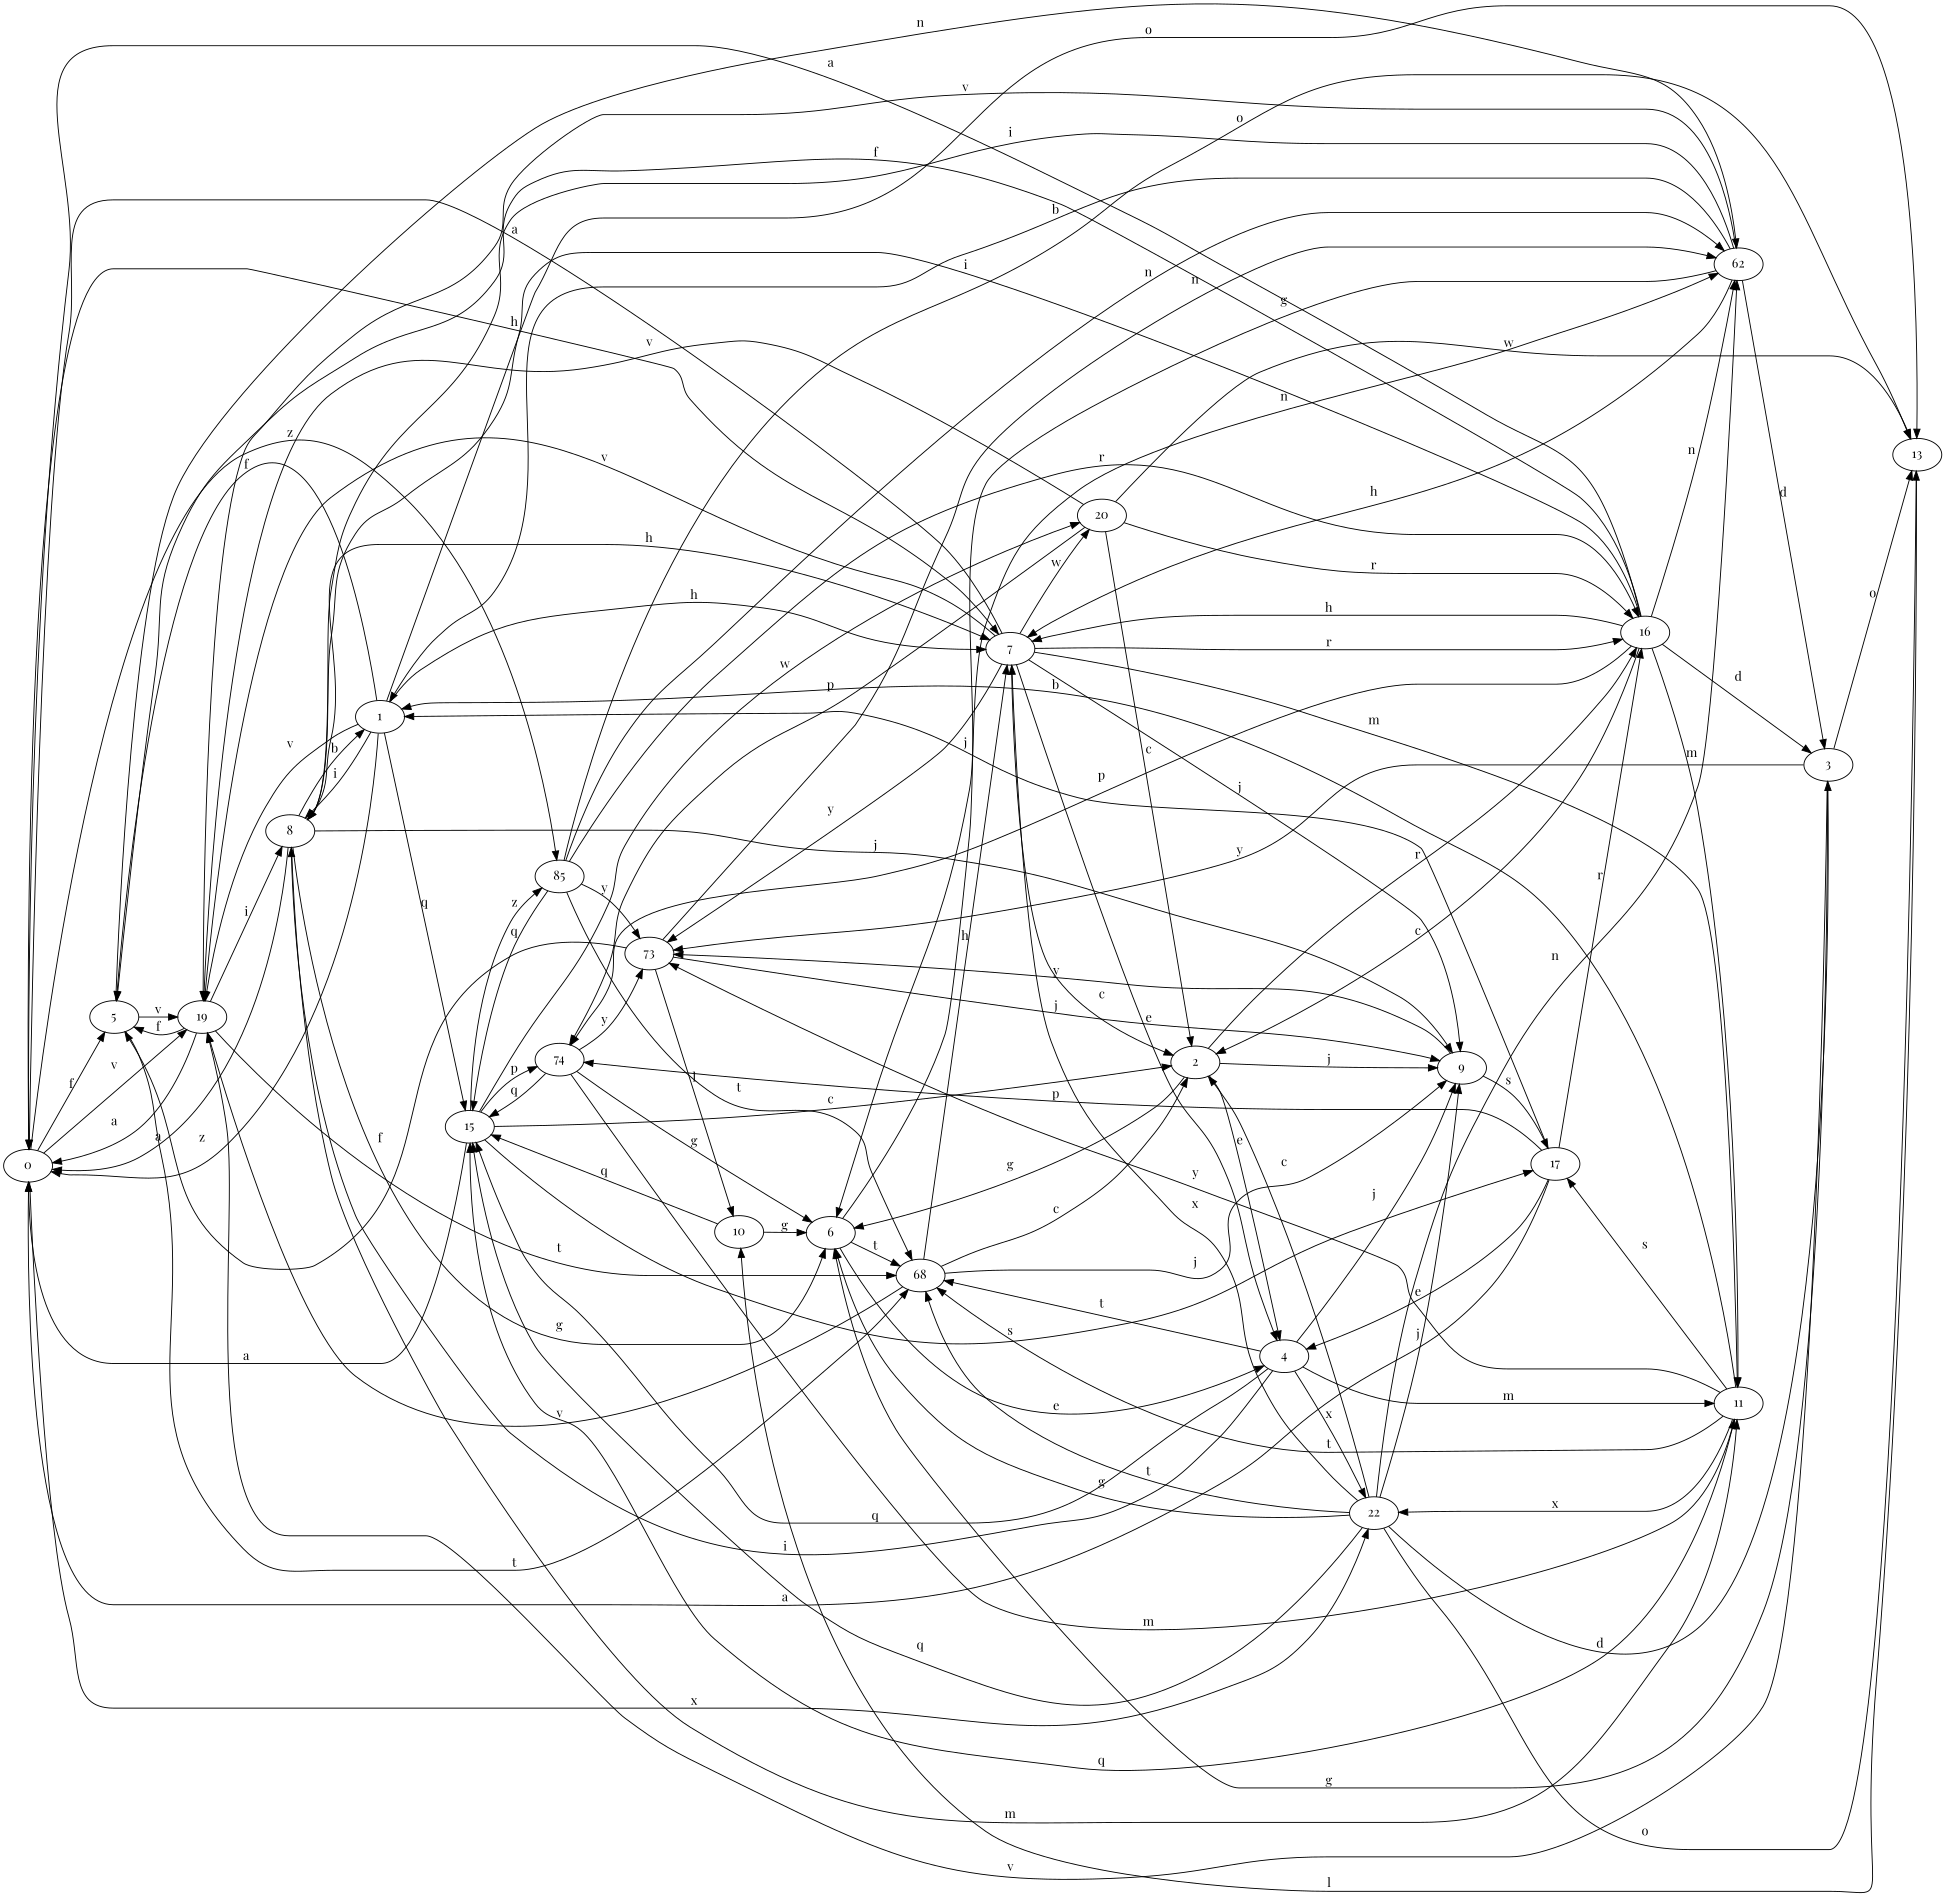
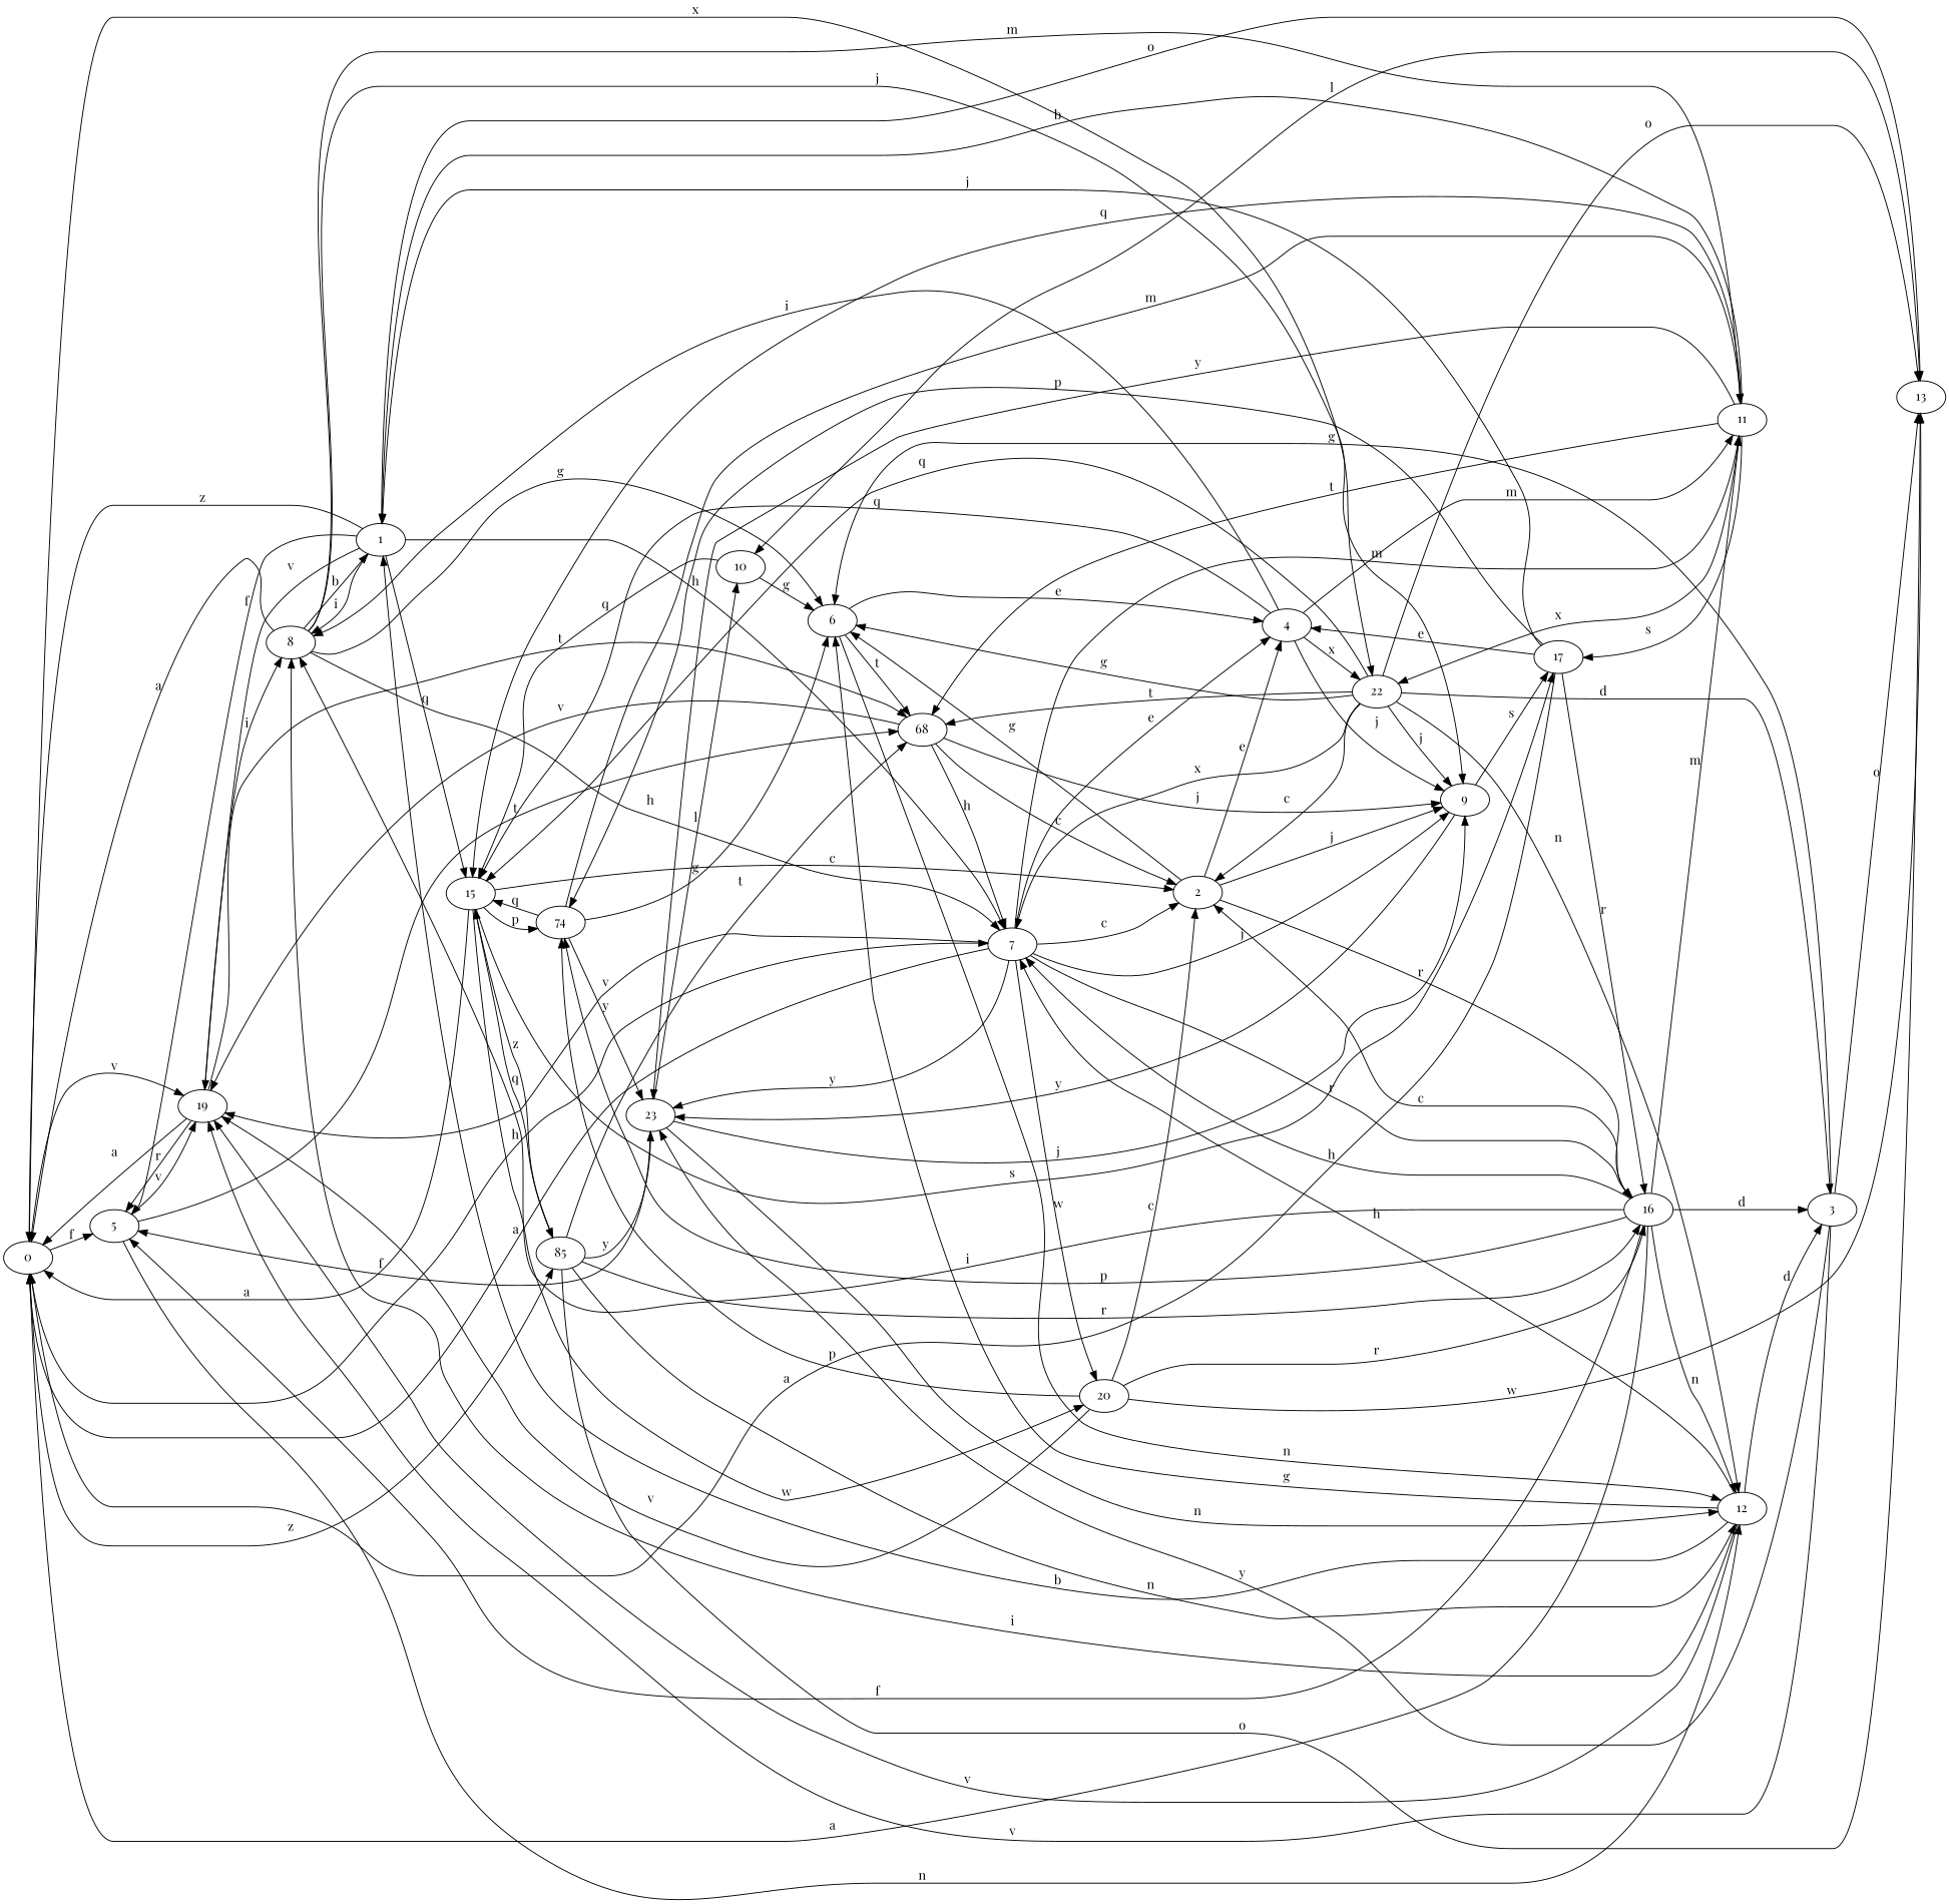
  strict digraph {
    fontname="Playfair Display"
    rankdir=LR
    node [fontname="Playfair Display"]
    edge [fontname="Playfair Display"]
    0
    5
    7
    19
    22
    n6 [label=85]
    n7 [label=68]
-   12 [label=62]
+   12
    2
    4
    9
    16
-   23 [label=73]
+   23
    11
    20
    8
    13
    15
    6
    3
    1
    10
    17
    n24 [label=74]
    0 -> 5 [label=f]
    0 -> 7 [label=h]
    0 -> 19 [label=v]
    0 -> 22 [label=x]
    0 -> n6 [label=z]
    5 -> 19 [label=v]
    5 -> n7 [label=t]
    5 -> 12 [label=n]
    7 -> 0 [label=a]
    7 -> 19 [label=v]
    7 -> 2 [label=c]
    7 -> 4 [label=e]
    7 -> 9 [label=j]
    7 -> 16 [label=r]
    7 -> 23 [label=y]
    7 -> 11 [label=m]
    7 -> 20 [label=w]
    19 -> 0 [label=a]
-   19 -> 5 [label=f]
+   19 -> 5 [label=r]
    19 -> n7 [label=t]
    19 -> 8 [label=i]
    22 -> 7 [label=x]
    22 -> n7 [label=t]
    22 -> 12 [label=n]
    22 -> 2 [label=c]
    22 -> 9 [label=j]
    22 -> 13 [label=o]
    22 -> 15 [label=q]
    22 -> 6 [label=g]
    22 -> 3 [label=d]
    n6 -> n7 [label=t]
    n6 -> 12 [label=n]
    n6 -> 16 [label=r]
    n6 -> 23 [label=y]
    n6 -> 13 [label=o]
    n6 -> 15 [label=q]
    n7 -> 7 [label=h]
    n7 -> 19 [label=v]
    n7 -> 2 [label=c]
    n7 -> 9 [label=j]
    12 -> 7 [label=h]
    12 -> 19 [label=v]
    12 -> 8 [label=i]
    12 -> 6 [label=g]
    12 -> 3 [label=d]
    12 -> 1 [label=b]
    2 -> 4 [label=e]
    2 -> 9 [label=j]
    2 -> 16 [label=r]
    2 -> 6 [label=g]
    4 -> 22 [label=x]
-   4 -> n7 [label=t]
    4 -> 9 [label=j]
    4 -> 11 [label=m]
    4 -> 8 [label=i]
    4 -> 15 [label=q]
    9 -> 23 [label=y]
    9 -> 17 [label=s]
    16 -> 0 [label=a]
    16 -> 5 [label=f]
    16 -> 7 [label=h]
    16 -> 12 [label=n]
    16 -> 2 [label=c]
    16 -> 11 [label=m]
    16 -> 8 [label=i]
    16 -> 3 [label=d]
    16 -> n24 [label=p]
    23 -> 5 [label=f]
    23 -> 12 [label=n]
    23 -> 9 [label=j]
    23 -> 10 [label=l]
    11 -> 22 [label=x]
    11 -> n7 [label=t]
    11 -> 23 [label=y]
    11 -> 15 [label=q]
    11 -> 1 [label=b]
    11 -> 17 [label=s]
    20 -> 19 [label=v]
    20 -> 2 [label=c]
    20 -> 16 [label=r]
    20 -> 13 [label=w]
    20 -> n24 [label=p]
    8 -> 0 [label=a]
    8 -> 7 [label=h]
    8 -> 9 [label=j]
    8 -> 11 [label=m]
    8 -> 6 [label=g]
    8 -> 1 [label=b]
    13 -> 10 [label=l]
    15 -> 0 [label=a]
    15 -> n6 [label=z]
    15 -> 2 [label=c]
    15 -> 20 [label=w]
    15 -> 17 [label=s]
    15 -> n24 [label=p]
    6 -> n7 [label=t]
    6 -> 12 [label=n]
    6 -> 4 [label=e]
    3 -> 19 [label=v]
    3 -> 23 [label=y]
    3 -> 13 [label=o]
    3 -> 6 [label=g]
    1 -> 0 [label=z]
    1 -> 5 [label=f]
    1 -> 7 [label=h]
    1 -> 19 [label=v]
    1 -> 8 [label=i]
    1 -> 13 [label=o]
    1 -> 15 [label=q]
    10 -> 15 [label=q]
    10 -> 6 [label=g]
    17 -> 0 [label=a]
    17 -> 4 [label=e]
    17 -> 16 [label=r]
    17 -> 1 [label=j]
    17 -> n24 [label=p]
    n24 -> 23 [label=y]
    n24 -> 11 [label=m]
    n24 -> 15 [label=q]
    n24 -> 6 [label=g]
  }
